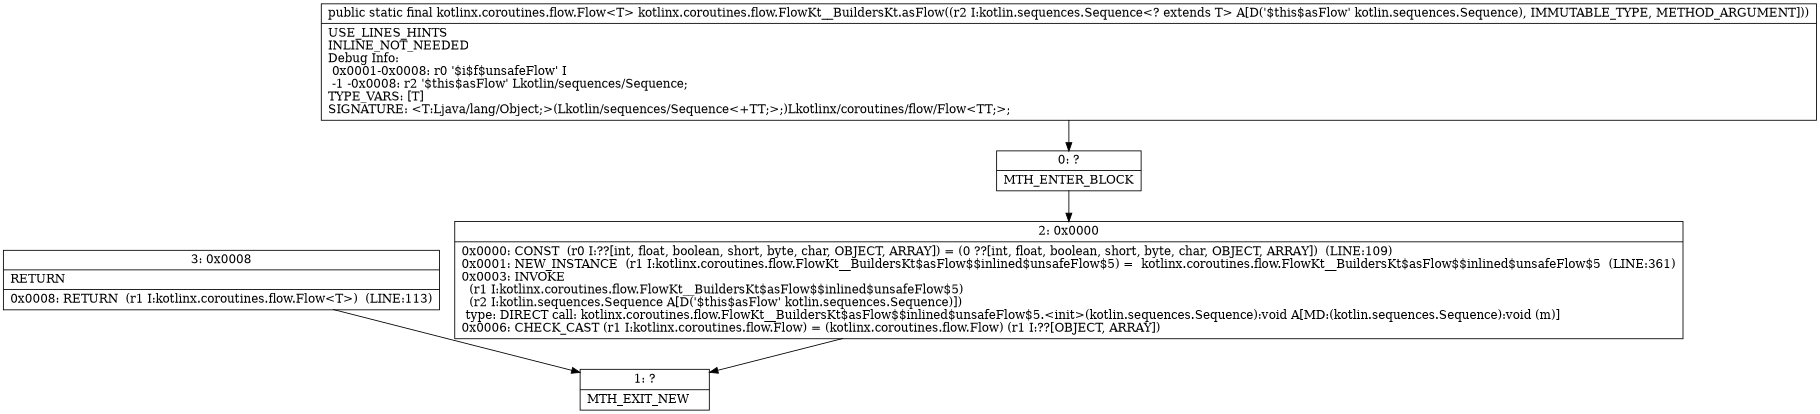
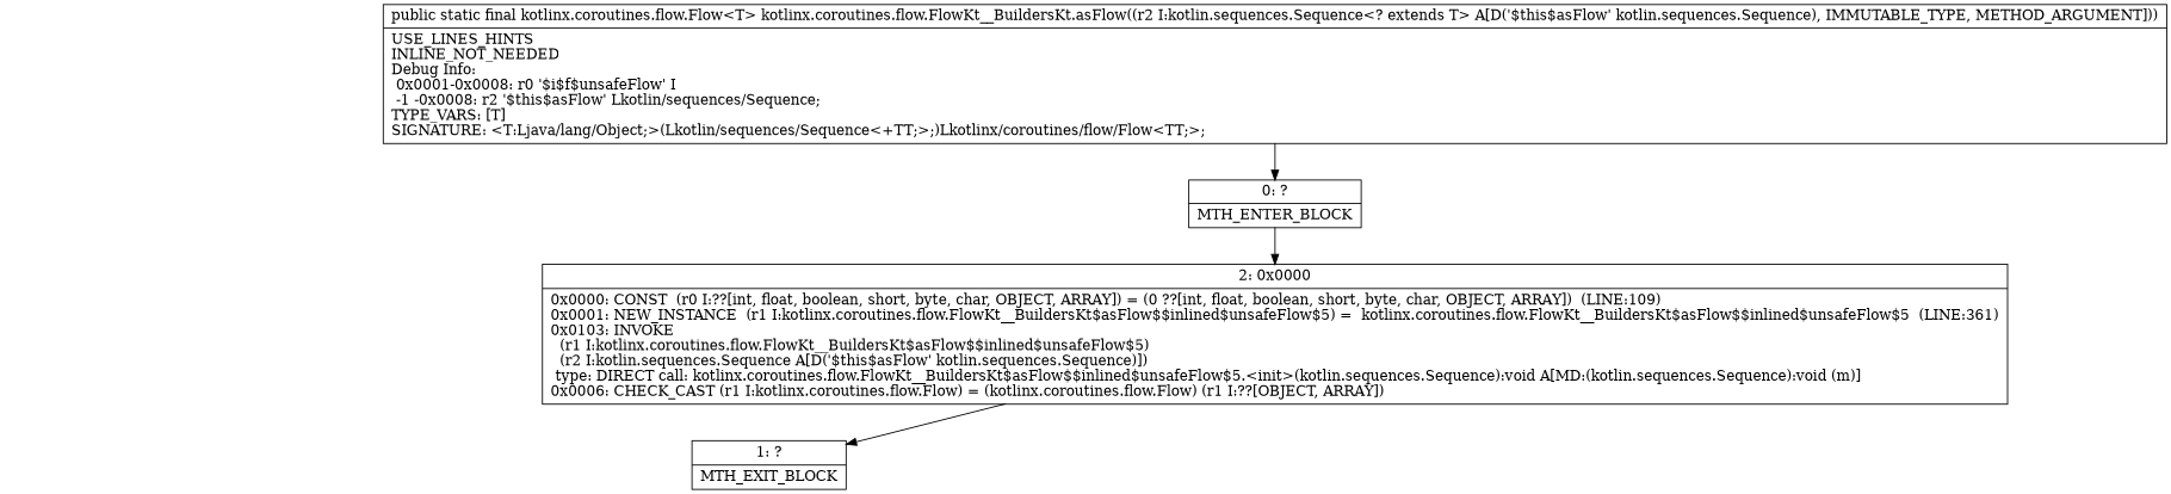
  digraph {
    node [shape=record]
    n1 [label="{0\:\ ?|MTH_ENTER_BLOCK\l}"]
-   n2 [label="{2\:\ 0x0000|0x0000: CONST  (r0 I:??[int, float, boolean, short, byte, char, OBJECT, ARRAY]) = (0 ??[int, float, boolean, short, byte, char, OBJECT, ARRAY])  (LINE:109)\l0x0001: NEW_INSTANCE  (r1 I:kotlinx.coroutines.flow.FlowKt__BuildersKt$asFlow$$inlined$unsafeFlow$5) =  kotlinx.coroutines.flow.FlowKt__BuildersKt$asFlow$$inlined$unsafeFlow$5  (LINE:361)\l0x0003: INVOKE  \l  (r1 I:kotlinx.coroutines.flow.FlowKt__BuildersKt$asFlow$$inlined$unsafeFlow$5)\l  (r2 I:kotlin.sequences.Sequence A[D('$this$asFlow' kotlin.sequences.Sequence)])\l type: DIRECT call: kotlinx.coroutines.flow.FlowKt__BuildersKt$asFlow$$inlined$unsafeFlow$5.\<init\>(kotlin.sequences.Sequence):void A[MD:(kotlin.sequences.Sequence):void (m)]\l0x0006: CHECK_CAST (r1 I:kotlinx.coroutines.flow.Flow) = (kotlinx.coroutines.flow.Flow) (r1 I:??[OBJECT, ARRAY]) \l}"]
-   n3 [label="{1\:\ ?|MTH_EXIT_NEW\l}"]
-   n4 [label="{3\:\ 0x0008|RETURN\l|0x0008: RETURN  (r1 I:kotlinx.coroutines.flow.Flow\<T\>)  (LINE:113)\l}"]
+   n2 [label="{2\:\ 0x0000|0x0000: CONST  (r0 I:??[int, float, boolean, short, byte, char, OBJECT, ARRAY]) = (0 ??[int, float, boolean, short, byte, char, OBJECT, ARRAY])  (LINE:109)\l0x0001: NEW_INSTANCE  (r1 I:kotlinx.coroutines.flow.FlowKt__BuildersKt$asFlow$$inlined$unsafeFlow$5) =  kotlinx.coroutines.flow.FlowKt__BuildersKt$asFlow$$inlined$unsafeFlow$5  (LINE:361)\l0x0103: INVOKE  \l  (r1 I:kotlinx.coroutines.flow.FlowKt__BuildersKt$asFlow$$inlined$unsafeFlow$5)\l  (r2 I:kotlin.sequences.Sequence A[D('$this$asFlow' kotlin.sequences.Sequence)])\l type: DIRECT call: kotlinx.coroutines.flow.FlowKt__BuildersKt$asFlow$$inlined$unsafeFlow$5.\<init\>(kotlin.sequences.Sequence):void A[MD:(kotlin.sequences.Sequence):void (m)]\l0x0006: CHECK_CAST (r1 I:kotlinx.coroutines.flow.Flow) = (kotlinx.coroutines.flow.Flow) (r1 I:??[OBJECT, ARRAY]) \l}"]
+   n3 [label="{1\:\ ?|MTH_EXIT_BLOCK\l}"]
    n5 [label="{public static final kotlinx.coroutines.flow.Flow\<T\> kotlinx.coroutines.flow.FlowKt__BuildersKt.asFlow((r2 I:kotlin.sequences.Sequence\<? extends T\> A[D('$this$asFlow' kotlin.sequences.Sequence), IMMUTABLE_TYPE, METHOD_ARGUMENT]))  | USE_LINES_HINTS\lINLINE_NOT_NEEDED\lDebug Info:\l  0x0001\-0x0008: r0 '$i$f$unsafeFlow' I\l  \-1 \-0x0008: r2 '$this$asFlow' Lkotlin\/sequences\/Sequence;\lTYPE_VARS: [T]\lSIGNATURE: \<T:Ljava\/lang\/Object;\>(Lkotlin\/sequences\/Sequence\<+TT;\>;)Lkotlinx\/coroutines\/flow\/Flow\<TT;\>;\l}"]
    n1 -> n2
    n2 -> n3
-   n4 -> n3
    n5 -> n1
  }
